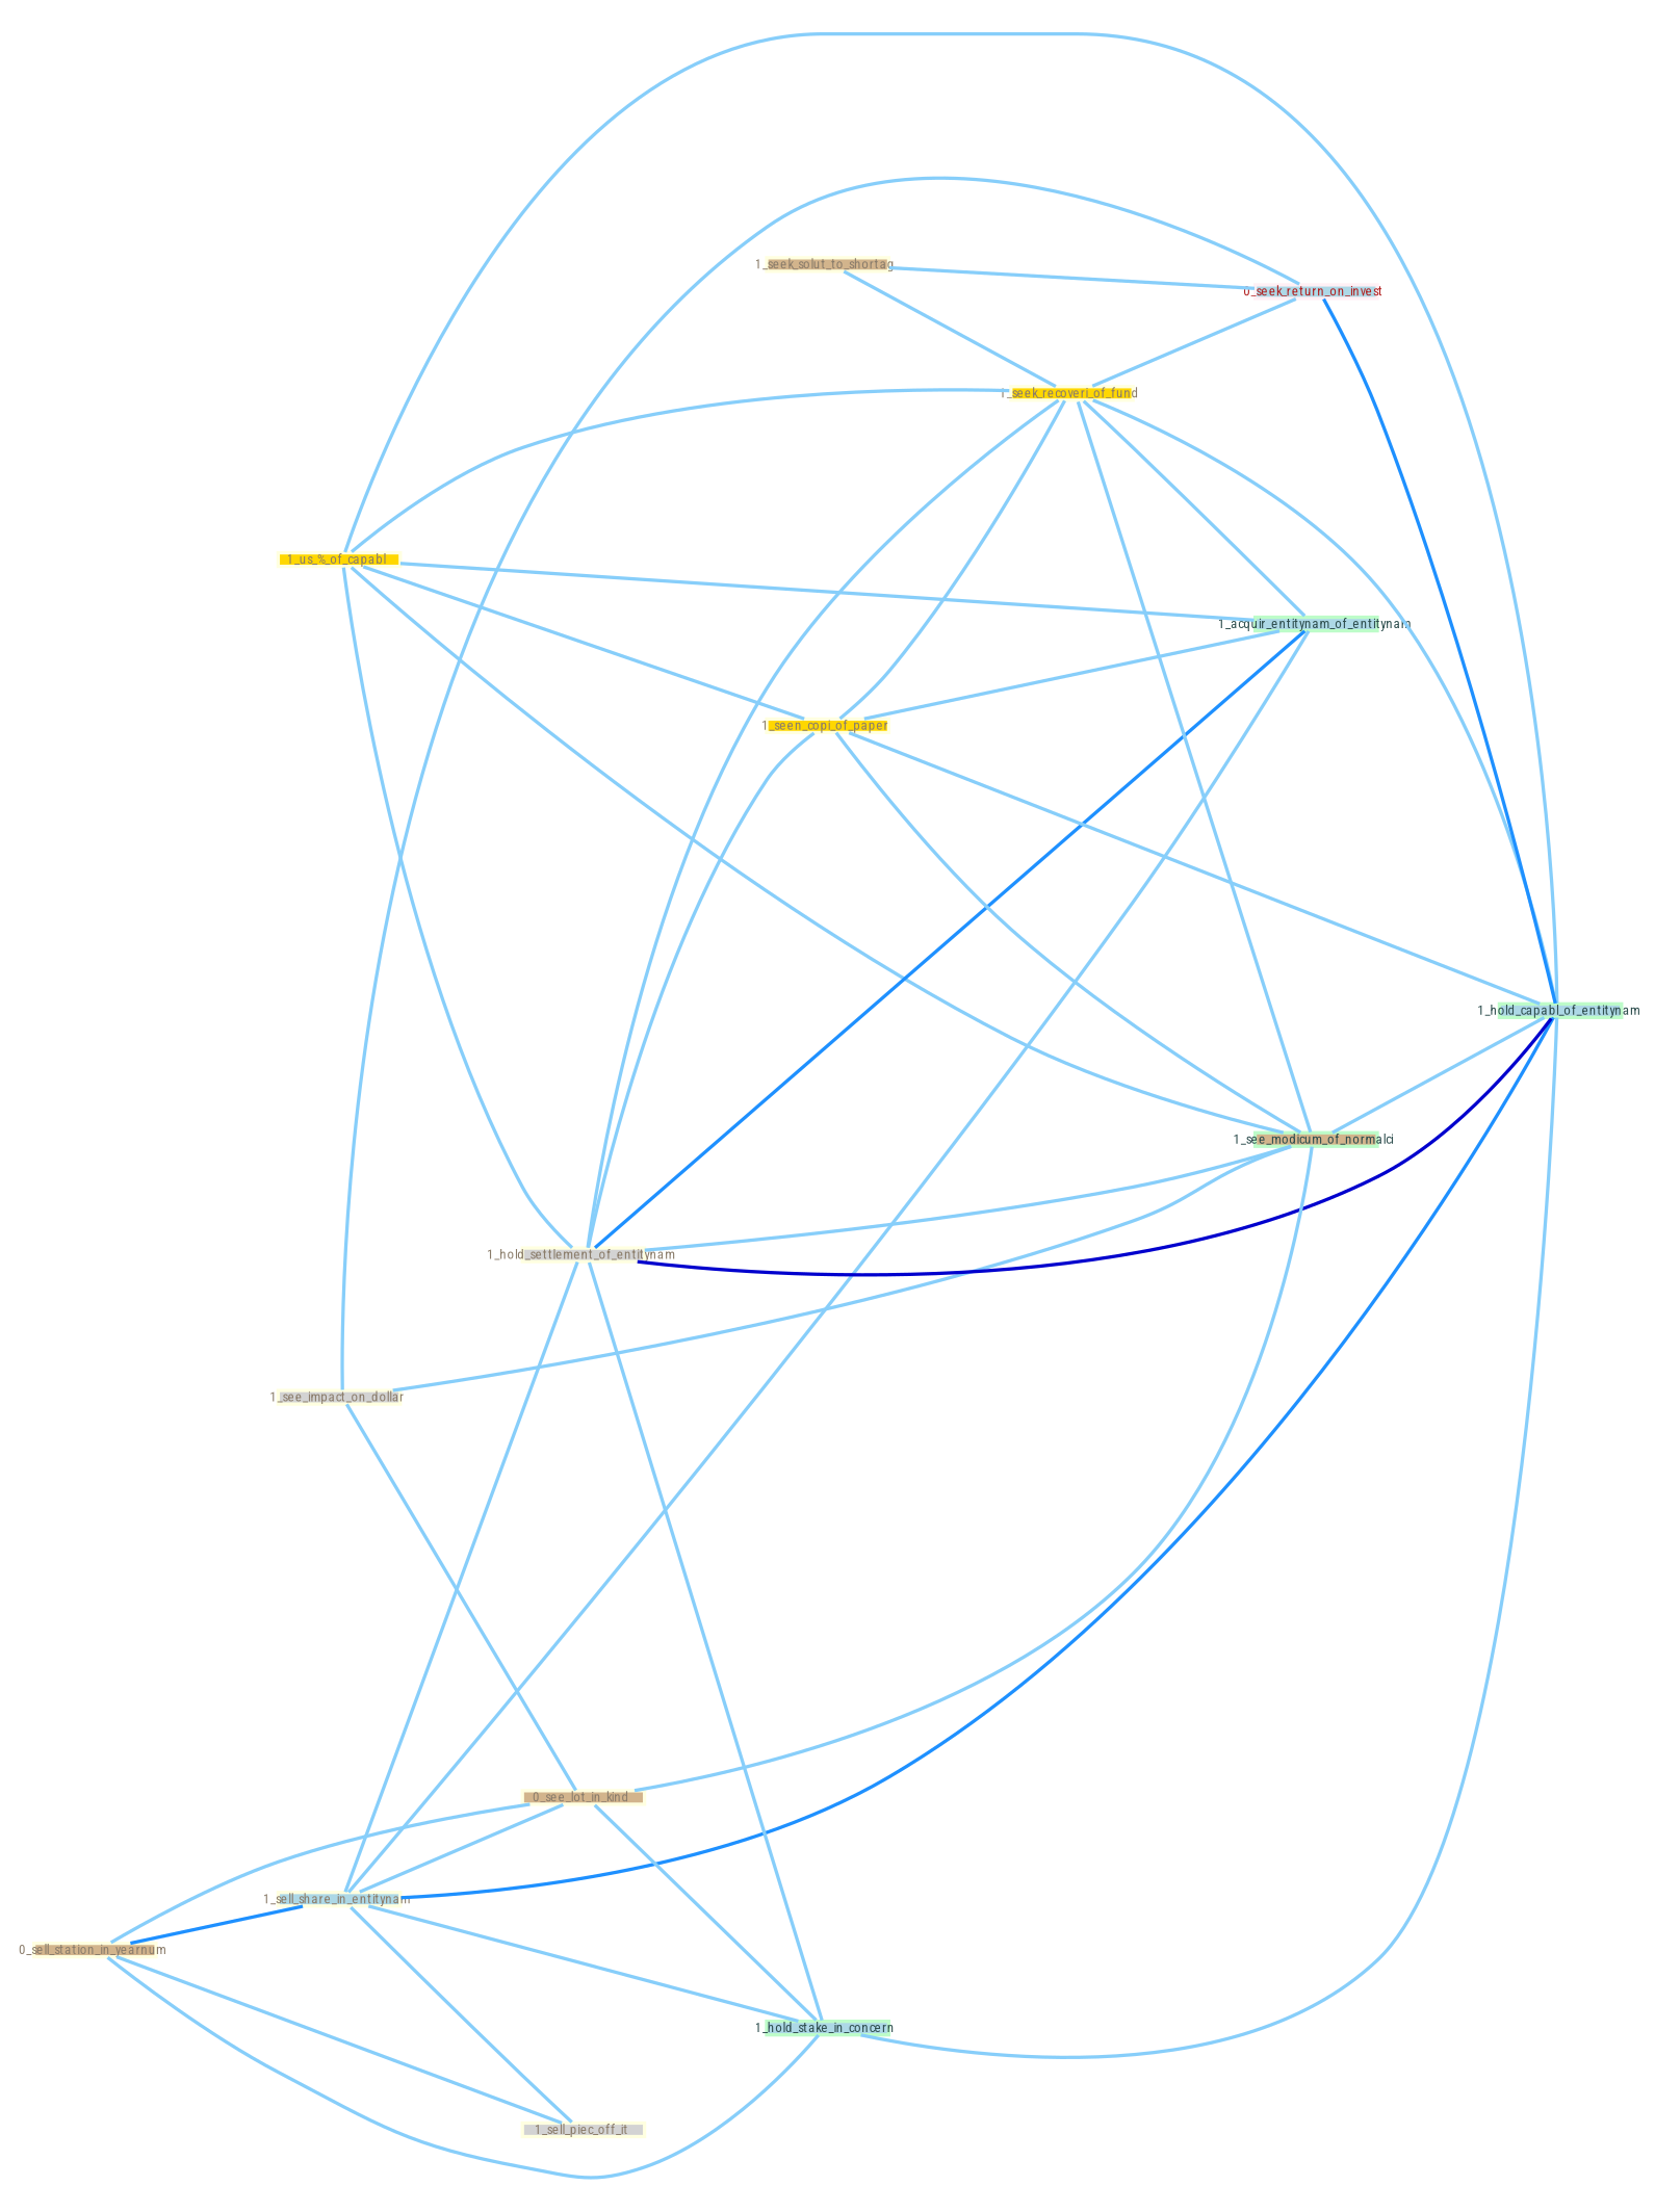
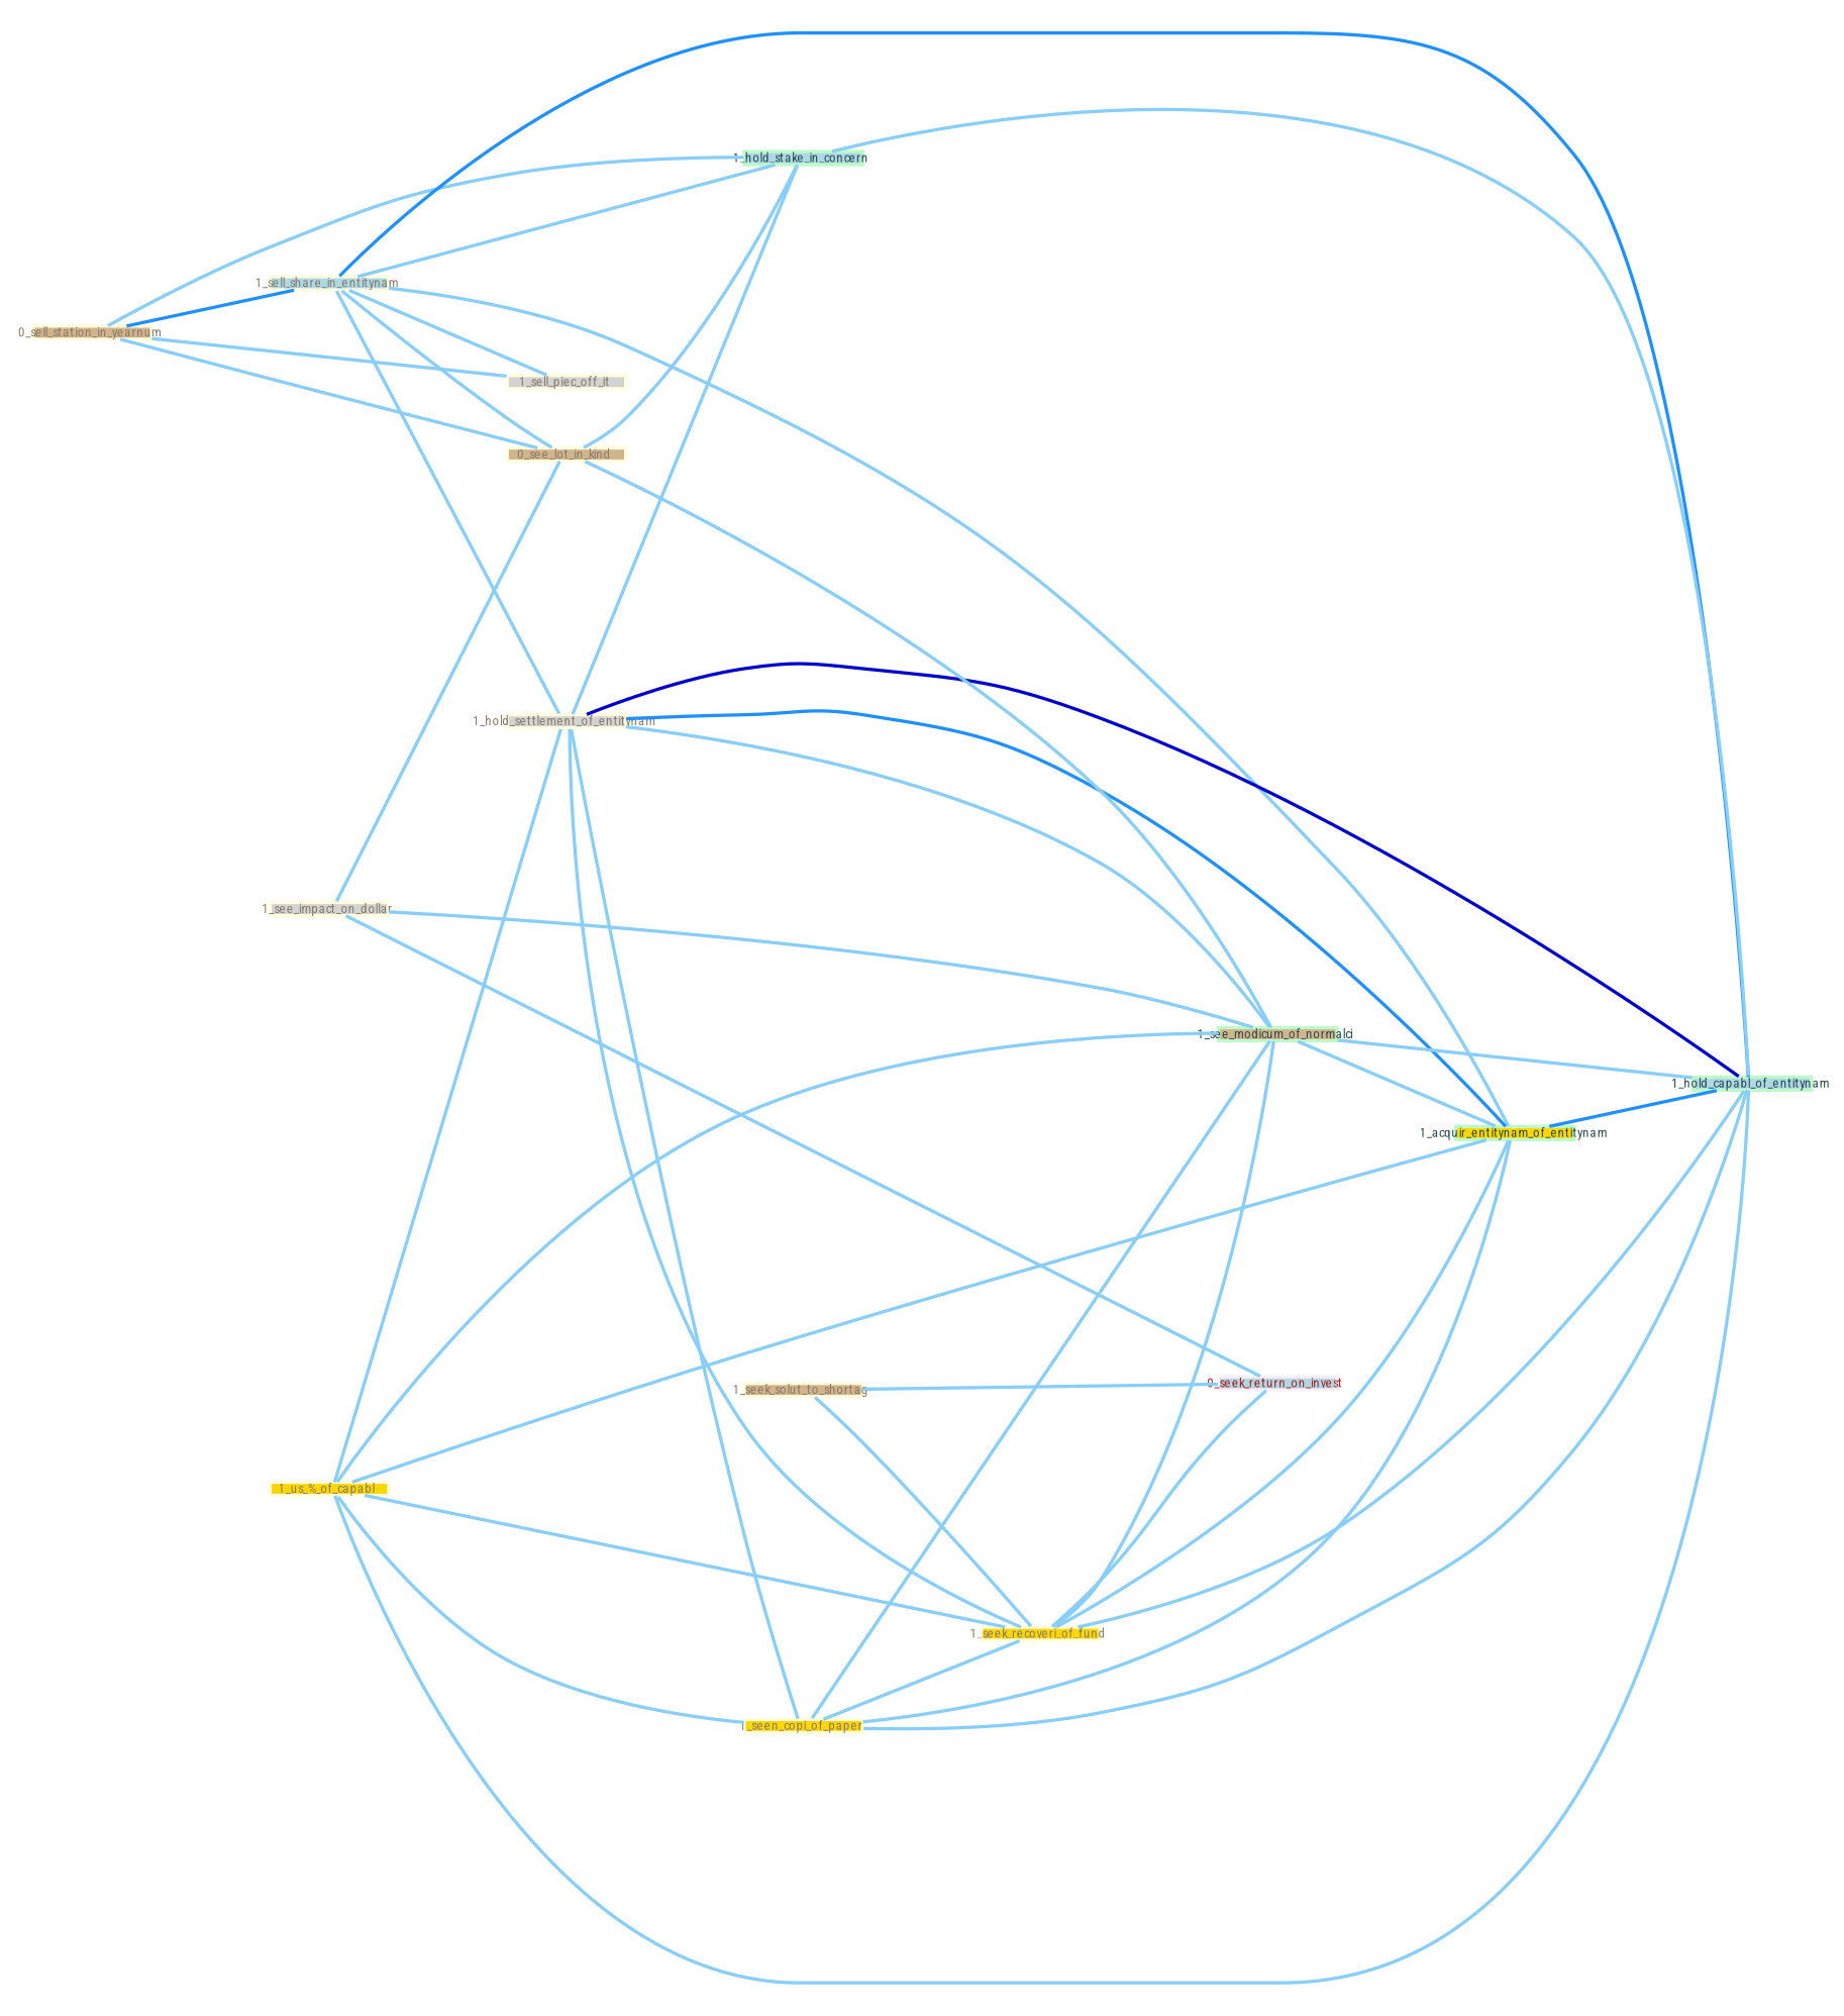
  graph {
    fontname="Roboto Condensed"
    rankdir=LR
    node [color="#ffffe0" fillcolor=tan fixedsize=true fontcolor="#8b7d6b" fontname="Roboto Condensed" fontsize=4 shape=polygon style=filled]
    edge [color="#87cefa" fontname="Roboto Condensed" w=1]
    "1_see_impact_on_dollar " [fillcolor=lightgrey height=.06 width=.5]
    "0_sell_station_in_yearnum " [height=.06 width=.5]
    "1_seek_solut_to_shortag " [height=.06 width=.5]
    "1_sell_share_in_entitynam " [fillcolor=lightblue height=.06 width=.5]
    "1_us_%_of_capabl " [fillcolor=gold height=.06 width=.5]
    "1_sell_piec_off_it " [fillcolor=lightgrey height=.06 width=.5]
    "1_hold_settlement_of_entitynam " [fillcolor=lightgrey height=.06 width=.5]
    "1_seen_copi_of_paper " [fillcolor=gold height=.06 width=.5]
    "1_seek_recoveri_of_fund " [fillcolor=gold height=.06 width=.5]
    "0_see_lot_in_kind " [height=.06 width=.5]
    "0_seek_return_on_invest " [color="#fff0f5" fillcolor=lightblue fontcolor="#b22222" height=.06 width=.5]
    "1_see_modicum_of_normalci " [color="#BDFCC9" fontcolor="#2f4f4f" height=.06 width=.5]
    "1_hold_stake_in_concern " [color="#BDFCC9" fillcolor=lightblue fontcolor="#2f4f4f" height=.06 width=.5]
-   "1_acquir_entitynam_of_entitynam " [color="#BDFCC9" fillcolor=lightblue fontcolor="#2f4f4f" height=.06 width=.5]
+   "1_acquir_entitynam_of_entitynam " [color="#BDFCC9" fillcolor=gold fontcolor="#2f4f4f" height=.06 width=.5]
    n15 [color="#BDFCC9" fillcolor=lightblue fontcolor="#2f4f4f" height=.06 label="1_hold_capabl_of_entitynam" width=.5]
    subgraph sub_1 {
      "1_see_impact_on_dollar "
      "0_sell_station_in_yearnum "
      "1_seek_solut_to_shortag "
      "1_sell_share_in_entitynam "
      "1_us_%_of_capabl "
      "1_sell_piec_off_it "
      "1_hold_settlement_of_entitynam "
      "1_seen_copi_of_paper "
      "1_seek_recoveri_of_fund "
      "0_see_lot_in_kind "
    }
    subgraph sub_2 {
      "0_seek_return_on_invest "
    }
    "1_see_impact_on_dollar " -- "0_see_lot_in_kind "
    "1_see_impact_on_dollar " -- "0_seek_return_on_invest "
    "1_see_impact_on_dollar " -- "1_see_modicum_of_normalci "
    "0_sell_station_in_yearnum " -- "1_sell_share_in_entitynam " [color="#1e90ff" w=2]
    "0_sell_station_in_yearnum " -- "1_sell_piec_off_it "
    "0_sell_station_in_yearnum " -- "0_see_lot_in_kind "
    "0_sell_station_in_yearnum " -- "1_hold_stake_in_concern "
    "1_seek_solut_to_shortag " -- "1_seek_recoveri_of_fund "
    "1_seek_solut_to_shortag " -- "0_seek_return_on_invest "
    "1_sell_share_in_entitynam " -- "1_sell_piec_off_it "
    "1_sell_share_in_entitynam " -- "1_hold_settlement_of_entitynam "
    "1_sell_share_in_entitynam " -- "0_see_lot_in_kind "
    "1_sell_share_in_entitynam " -- "1_hold_stake_in_concern "
    "1_sell_share_in_entitynam " -- "1_acquir_entitynam_of_entitynam "
    "1_sell_share_in_entitynam " -- n15 [color="#1e90ff" w=2]
    "1_us_%_of_capabl " -- "1_hold_settlement_of_entitynam "
    "1_us_%_of_capabl " -- "1_seen_copi_of_paper "
    "1_us_%_of_capabl " -- "1_seek_recoveri_of_fund "
    "1_us_%_of_capabl " -- "1_see_modicum_of_normalci "
    "1_us_%_of_capabl " -- "1_acquir_entitynam_of_entitynam "
    "1_us_%_of_capabl " -- n15
    "1_hold_settlement_of_entitynam " -- "1_seen_copi_of_paper "
    "1_hold_settlement_of_entitynam " -- "1_seek_recoveri_of_fund "
    "1_hold_settlement_of_entitynam " -- "1_see_modicum_of_normalci "
    "1_hold_settlement_of_entitynam " -- "1_hold_stake_in_concern "
    "1_hold_settlement_of_entitynam " -- "1_acquir_entitynam_of_entitynam " [color="#1e90ff" w=2]
    "1_hold_settlement_of_entitynam " -- n15 [color="#0000cd" w=3]
    "1_seen_copi_of_paper " -- "1_seek_recoveri_of_fund "
    "1_seen_copi_of_paper " -- "1_see_modicum_of_normalci "
    "1_seen_copi_of_paper " -- "1_acquir_entitynam_of_entitynam "
    "1_seen_copi_of_paper " -- n15
    "1_seek_recoveri_of_fund " -- "0_seek_return_on_invest "
    "1_seek_recoveri_of_fund " -- "1_see_modicum_of_normalci "
    "1_seek_recoveri_of_fund " -- "1_acquir_entitynam_of_entitynam "
    "1_seek_recoveri_of_fund " -- n15
    "0_see_lot_in_kind " -- "1_see_modicum_of_normalci "
    "0_see_lot_in_kind " -- "1_hold_stake_in_concern "
+   "1_see_modicum_of_normalci " -- "1_acquir_entitynam_of_entitynam "
    "1_see_modicum_of_normalci " -- n15
    "1_hold_stake_in_concern " -- n15
-   "0_seek_return_on_invest " -- n15 [color="#1e90ff" w=2]
+   "1_acquir_entitynam_of_entitynam " -- n15 [color="#1e90ff" w=2]
  }
